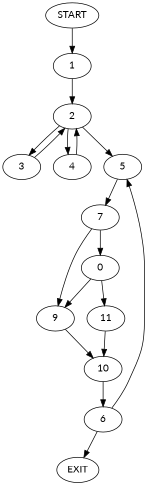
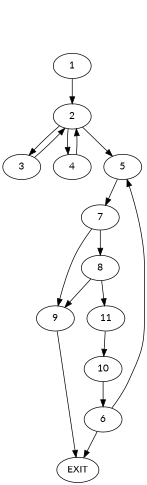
  digraph {
    fontname=Lato
    node [fontname=Lato]
    edge [fontname=Lato]
-   n1 [label=START]
    1
    2
    3
    4
    5
    7
    6
    n9 [label=EXIT]
-   8 [label=0]
+   8
    9
    11
    10
-   n1 -> 1
    1 -> 2
    2 -> 3
    2 -> 4
    2 -> 5
    3 -> 2
    4 -> 2
    5 -> 7
    7 -> 8
    7 -> 9
    6 -> 5
    6 -> n9
    8 -> 9
    8 -> 11
-   9 -> 10
+   9 -> n9
    11 -> 10
    10 -> 6
  }
